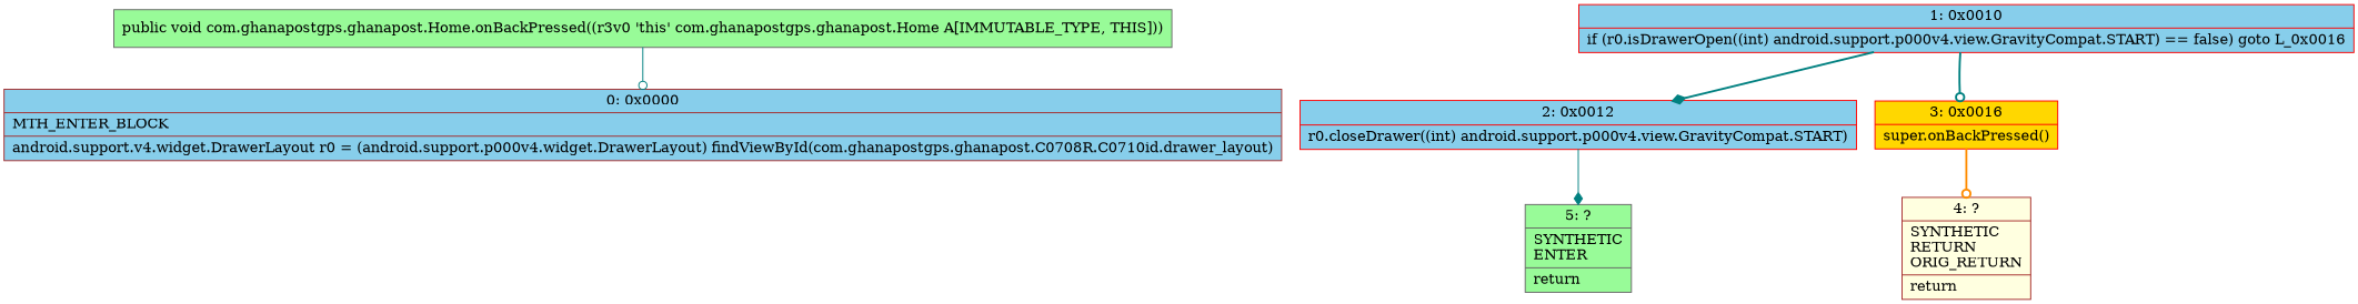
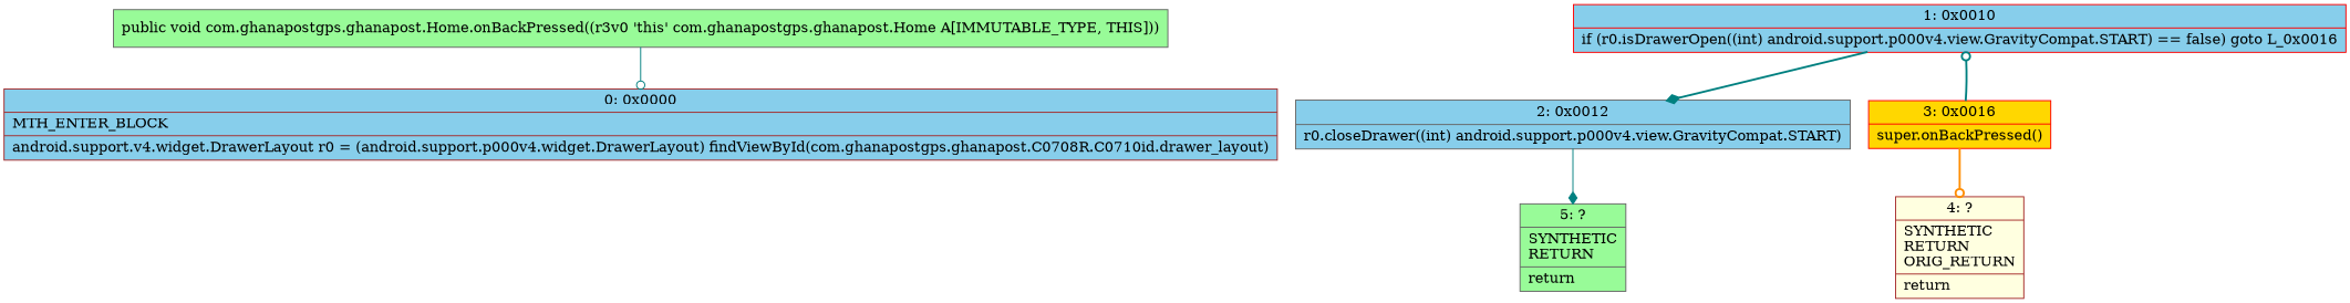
  digraph {
    node [color=gray40 fillcolor=skyblue shape=record style=filled]
    edge [arrowhead=odot color=teal style=bold]
    n1 [color=brown label="{0\:\ 0x0000|MTH_ENTER_BLOCK\l|android.support.v4.widget.DrawerLayout r0 = (android.support.p000v4.widget.DrawerLayout) findViewById(com.ghanapostgps.ghanapost.C0708R.C0710id.drawer_layout)\l}"]
    n2 [color=red label="{1\:\ 0x0010|if (r0.isDrawerOpen((int) android.support.p000v4.view.GravityCompat.START) == false) goto L_0x0016\l}"]
-   n3 [color=red label="{2\:\ 0x0012|r0.closeDrawer((int) android.support.p000v4.view.GravityCompat.START)\l}"]
+   n3 [label="{2\:\ 0x0012|r0.closeDrawer((int) android.support.p000v4.view.GravityCompat.START)\l}"]
    n4 [color=red fillcolor=gold label="{3\:\ 0x0016|super.onBackPressed()\l}"]
-   n5 [fillcolor=palegreen label="{5\:\ ?|SYNTHETIC\lENTER\l|return\l}"]
+   n5 [fillcolor=palegreen label="{5\:\ ?|SYNTHETIC\lRETURN\l|return\l}"]
    n6 [color=brown fillcolor=lightyellow label="{4\:\ ?|SYNTHETIC\lRETURN\lORIG_RETURN\l|return\l}"]
    n7 [fillcolor=palegreen label="{public void com.ghanapostgps.ghanapost.Home.onBackPressed((r3v0 'this' com.ghanapostgps.ghanapost.Home A[IMMUTABLE_TYPE, THIS])) }"]
    n2 -> n3 [arrowhead=diamond]
-   n2 -> n4
+   n4 -> n2
    n3 -> n5 [arrowhead=diamond style=solid]
    n4 -> n6 [color=darkorange]
    n7 -> n1 [style=solid]
  }
